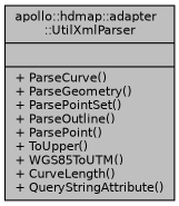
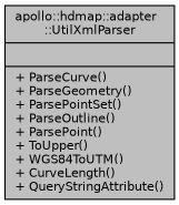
  digraph {
-   n1 [color=black fillcolor=grey75 fontcolor=black fontname=Helvetica fontsize=10 height=0.2 label="{apollo::hdmap::adapter\l::UtilXmlParser\n||+ ParseCurve()\l+ ParseGeometry()\l+ ParsePointSet()\l+ ParseOutline()\l+ ParsePoint()\l+ ToUpper()\l+ WGS85ToUTM()\l+ CurveLength()\l+ QueryStringAttribute()\l}" shape=record style=filled width=0.4]
+   n1 [color=black fillcolor=grey75 fontcolor=black fontname=Helvetica fontsize=10 height=0.2 label="{apollo::hdmap::adapter\l::UtilXmlParser\n||+ ParseCurve()\l+ ParseGeometry()\l+ ParsePointSet()\l+ ParseOutline()\l+ ParsePoint()\l+ ToUpper()\l+ WGS84ToUTM()\l+ CurveLength()\l+ QueryStringAttribute()\l}" shape=record style=filled width=0.4]
  }
